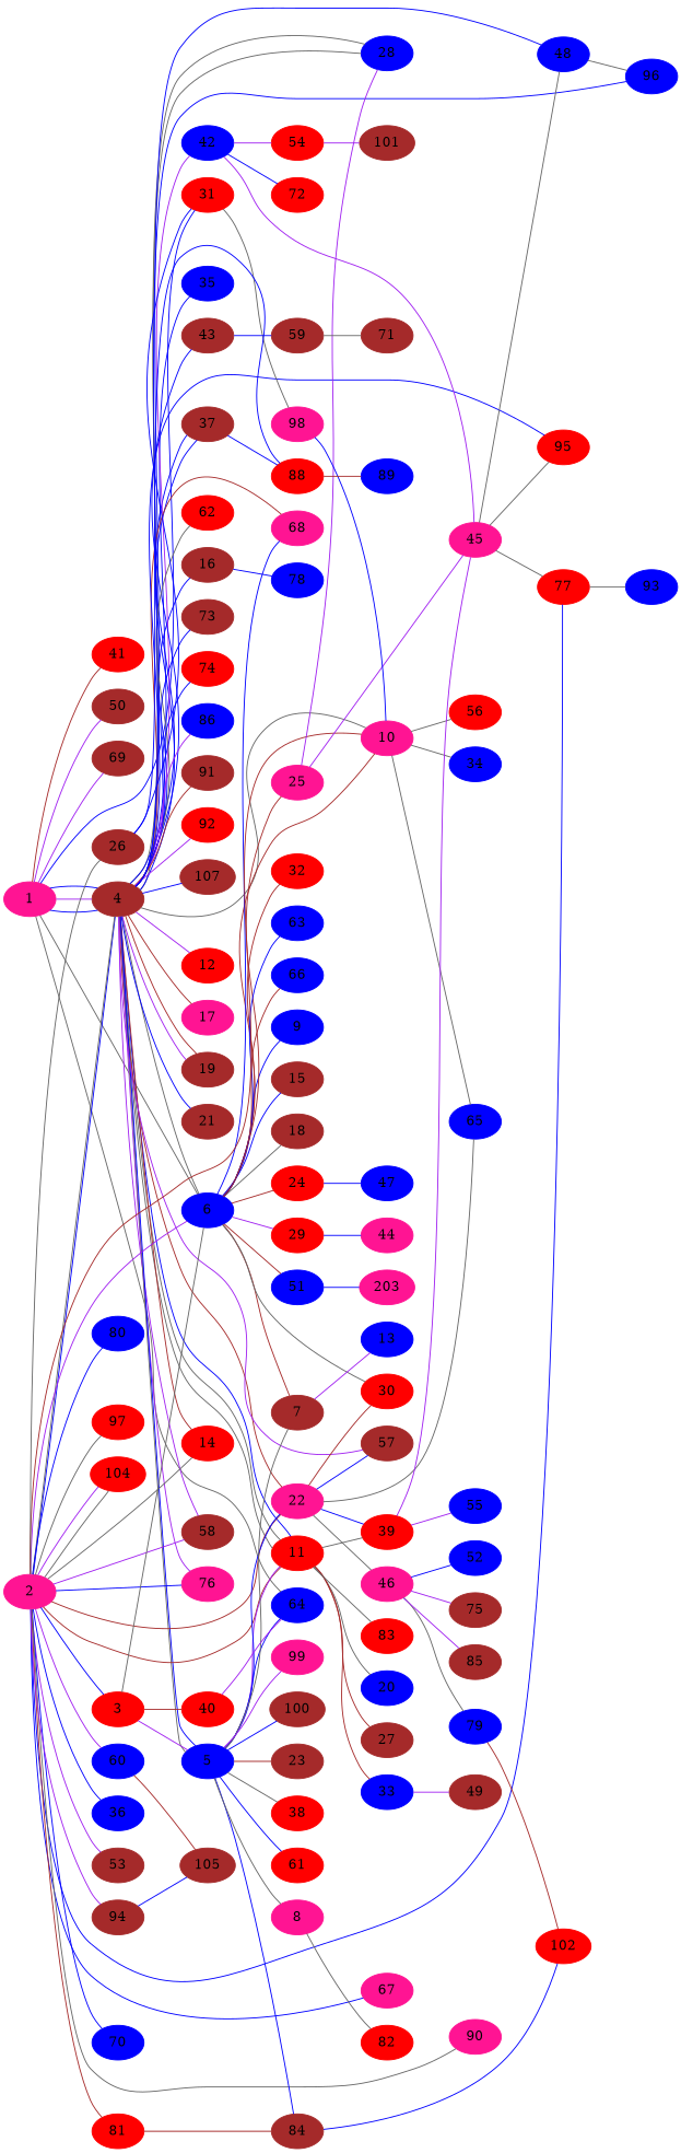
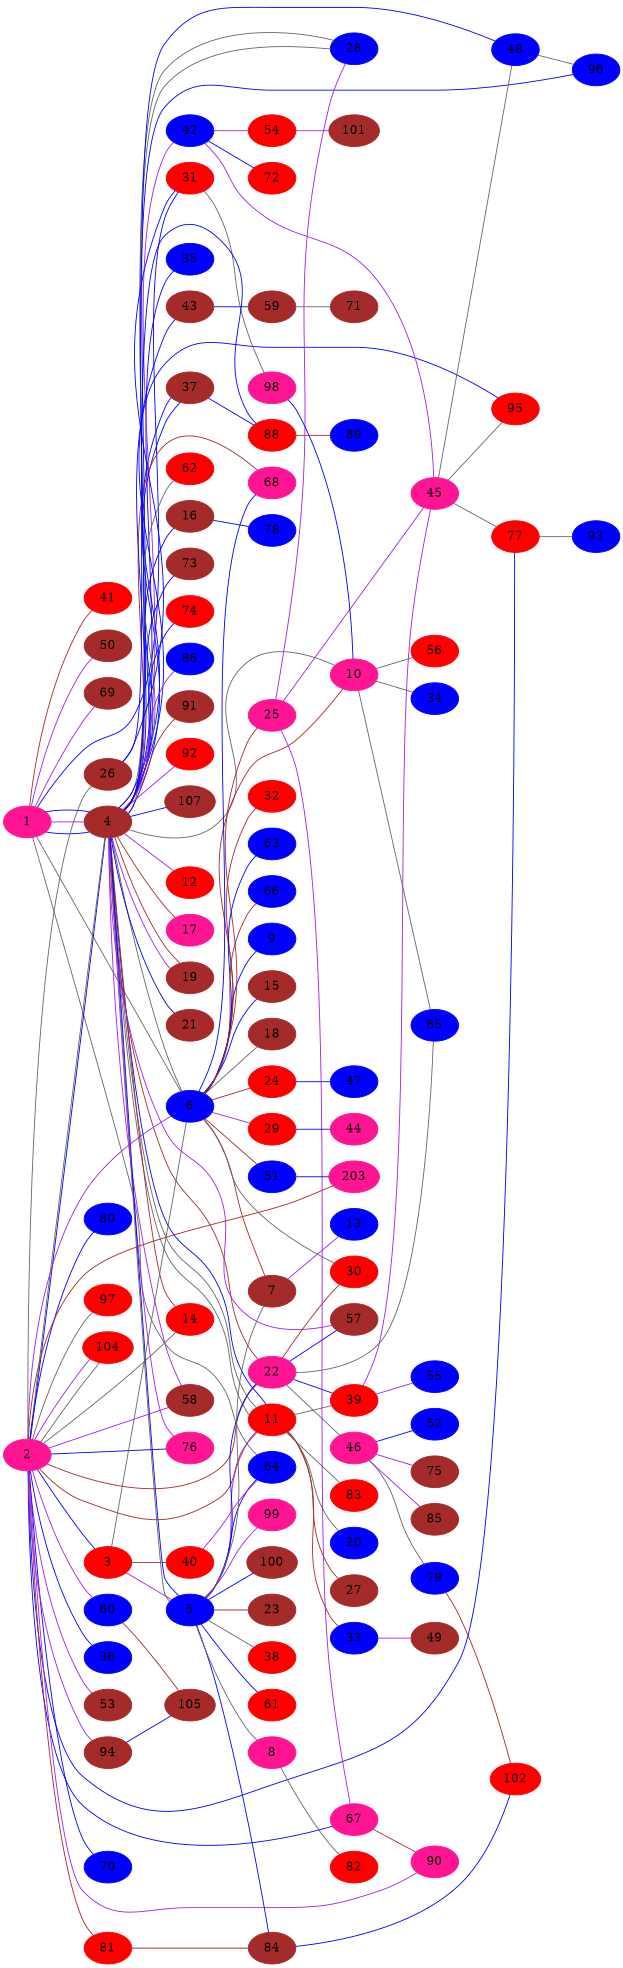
  graph {
    rankdir=LR
    node [color=brown style=filled]
    edge [color=blue]
    1 [color=deeppink]
    4
    6 [color=blue]
    31 [color=red]
    41 [color=red]
    50
    64 [color=blue]
    69
    2 [color=deeppink]
    10 [color=deeppink]
    3 [color=red]
    11 [color=red]
    14 [color=red]
    22 [color=deeppink]
    26
    36 [color=blue]
    53
    58
    60 [color=blue]
    67 [color=deeppink]
    70 [color=blue]
    76 [color=deeppink]
    77 [color=red]
    80 [color=blue]
    81 [color=red]
    90 [color=deeppink]
    94
    97 [color=red]
    104 [color=red]
    5 [color=blue]
    12 [color=red]
    16
    17 [color=deeppink]
    19
    21
    28 [color=blue]
    35 [color=blue]
    37
    42 [color=blue]
    43
    48 [color=blue]
    57
    62 [color=red]
    68 [color=deeppink]
    73
    74 [color=red]
    86 [color=blue]
    91
    92 [color=red]
    95 [color=red]
    96 [color=blue]
    107
    7
    9 [color=blue]
    15
    18
    24 [color=red]
    25 [color=deeppink]
    29 [color=red]
    30 [color=red]
    32 [color=red]
    51 [color=blue]
    63 [color=blue]
    66 [color=blue]
    34 [color=blue]
    56 [color=red]
    65 [color=blue]
    98 [color=deeppink]
    40 [color=red]
    20 [color=blue]
    27
    33 [color=blue]
    39 [color=red]
    83 [color=red]
    46 [color=deeppink]
    88 [color=red]
    45 [color=deeppink]
    105
    93 [color=blue]
    84
    8 [color=deeppink]
    23
    38 [color=red]
    61 [color=red]
    99 [color=deeppink]
    100
    78 [color=blue]
    54 [color=red]
    72 [color=red]
    59
    13 [color=blue]
    82 [color=red]
    102 [color=red]
    47 [color=blue]
    44 [color=deeppink]
    n96 [color=deeppink label=203]
    49
    55 [color=blue]
    52 [color=blue]
    75
    79 [color=blue]
    85
    89 [color=blue]
    101
    71
    1 -- 4
    1 -- 4 [color=purple]
    1 -- 4
    1 -- 6 [color=gray40]
    1 -- 31
    1 -- 41 [color=brown]
    1 -- 50 [color=purple]
    1 -- 64 [color=gray40]
    1 -- 69 [color=purple]
    4 -- 6 [color=gray40]
    4 -- 10 [color=gray40]
    4 -- 11 [color=gray40]
    4 -- 11 [color=gray40]
    4 -- 11
    4 -- 14 [color=brown]
    4 -- 22 [color=brown]
    4 -- 58 [color=purple]
    4 -- 76 [color=purple]
    4 -- 5 [color=gray40]
    4 -- 5
    4 -- 12 [color=purple]
    4 -- 16
    4 -- 17 [color=brown]
    4 -- 19 [color=purple]
    4 -- 19 [color=brown]
    4 -- 21
    4 -- 28 [color=gray40]
    4 -- 28 [color=gray40]
    4 -- 35
    4 -- 37
    4 -- 37
    4 -- 42 [color=purple]
    4 -- 43
    4 -- 48
    4 -- 57 [color=purple]
    4 -- 62 [color=gray40]
    4 -- 68 [color=brown]
    4 -- 73
    4 -- 74
    4 -- 86 [color=purple]
    4 -- 91 [color=brown]
    4 -- 92 [color=purple]
    4 -- 95
    4 -- 96
    4 -- 107
    6 -- 10 [color=brown]
    6 -- 68
    6 -- 7 [color=brown]
    6 -- 9
    6 -- 15
    6 -- 18 [color=gray40]
    6 -- 24 [color=brown]
    6 -- 25 [color=brown]
    6 -- 29 [color=purple]
    6 -- 30 [color=gray40]
    6 -- 32 [color=brown]
    6 -- 51 [color=brown]
    6 -- 63
    6 -- 66 [color=brown]
    31 -- 98 [color=gray40]
    2 -- 4
    2 -- 4 [color=gray40]
    2 -- 6 [color=purple]
-   2 -- 10 [color=brown]
+   2 -- n96 [color=brown]
    2 -- 3
    2 -- 11 [color=brown]
    2 -- 14 [color=gray40]
    2 -- 22 [color=brown]
    2 -- 26 [color=gray40]
    2 -- 36
    2 -- 53 [color=purple]
    2 -- 58 [color=purple]
    2 -- 60 [color=purple]
    2 -- 67
    2 -- 70
    2 -- 76
    2 -- 77
    2 -- 80
    2 -- 81 [color=brown]
-   2 -- 90 [color=gray40]
+   2 -- 90 [color=purple]
    2 -- 94 [color=purple]
    2 -- 97 [color=gray40]
    2 -- 104 [color=gray40]
    2 -- 104 [color=purple]
    10 -- 34 [color=gray40]
    10 -- 56 [color=gray40]
    10 -- 65 [color=gray40]
    3 -- 6 [color=gray40]
    3 -- 5 [color=purple]
    3 -- 40 [color=brown]
    11 -- 20 [color=gray40]
    11 -- 27 [color=brown]
    11 -- 33 [color=brown]
    11 -- 39 [color=gray40]
    11 -- 83 [color=gray40]
    22 -- 57
    22 -- 30 [color=brown]
    22 -- 65 [color=gray40]
    22 -- 39
    22 -- 46 [color=gray40]
    26 -- 31
    26 -- 88
    60 -- 105 [color=brown]
+   67 -- 90 [color=brown]
    77 -- 93 [color=gray40]
    81 -- 84 [color=brown]
    94 -- 105
    5 -- 64
    5 -- 11 [color=purple]
    5 -- 22
    5 -- 7 [color=gray40]
    5 -- 84
    5 -- 8 [color=gray40]
    5 -- 23 [color=brown]
    5 -- 38 [color=gray40]
    5 -- 61
    5 -- 99 [color=purple]
    5 -- 100
    16 -- 78
    37 -- 88
    42 -- 45 [color=purple]
    42 -- 54 [color=purple]
    42 -- 72
    43 -- 59
    48 -- 96 [color=gray40]
    7 -- 13 [color=purple]
    24 -- 47
+   25 -- 67 [color=purple]
    25 -- 28 [color=purple]
    25 -- 45 [color=purple]
    29 -- 44
    51 -- n96
    98 -- 10
    40 -- 64 [color=purple]
    33 -- 49 [color=purple]
    39 -- 45 [color=purple]
    39 -- 55 [color=purple]
    46 -- 52
    46 -- 75 [color=purple]
    46 -- 79 [color=gray40]
    46 -- 85 [color=purple]
    88 -- 89 [color=brown]
    45 -- 77 [color=gray40]
    45 -- 48 [color=gray40]
    45 -- 95 [color=gray40]
    84 -- 102
    8 -- 82 [color=gray40]
    54 -- 101 [color=purple]
    59 -- 71 [color=gray40]
    79 -- 102 [color=brown]
  }
